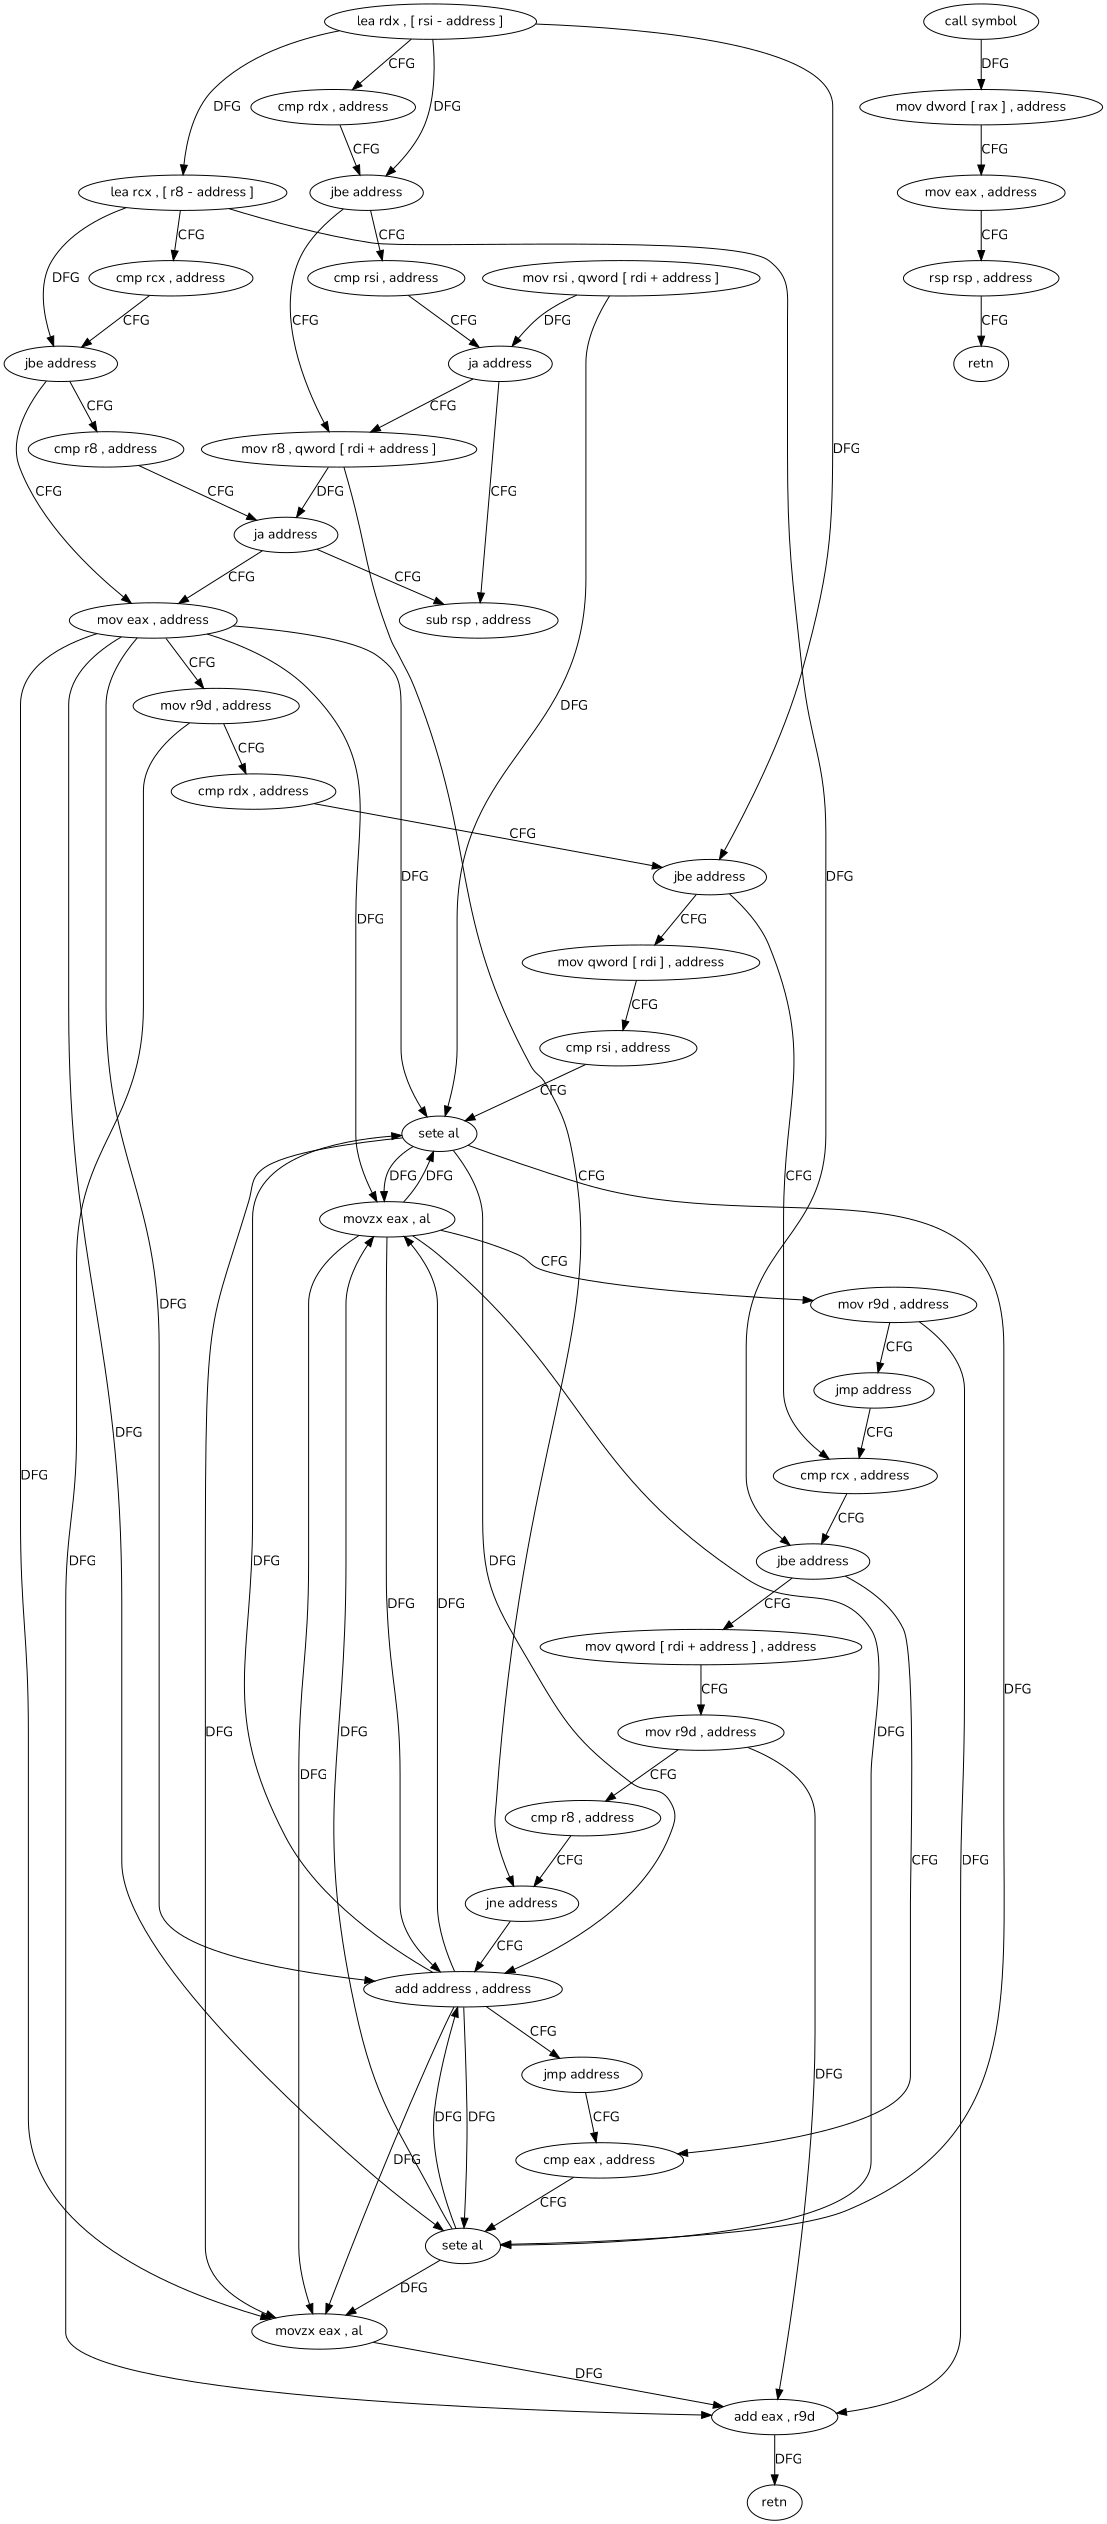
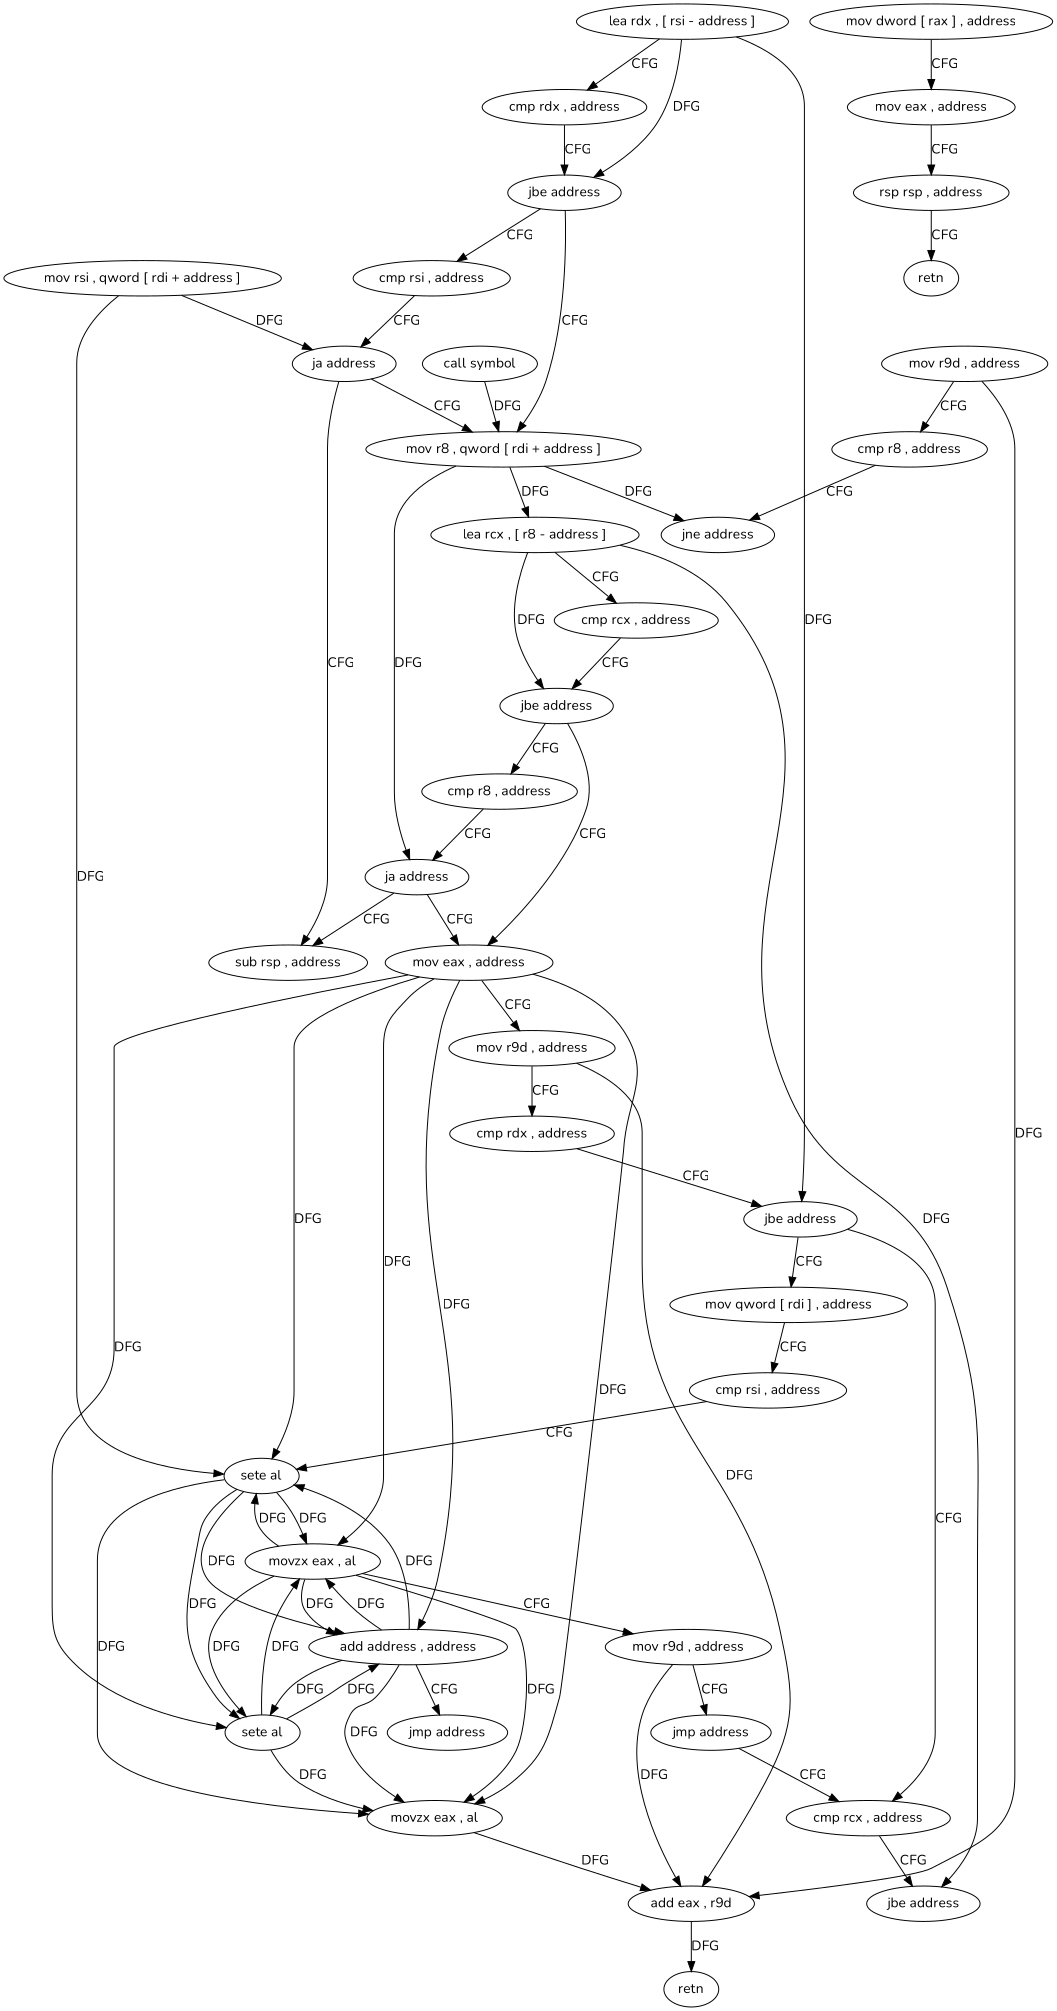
  digraph {
    fontname=Nunito
    node [fontname=Nunito]
    edge [fontname=Nunito]
    n1 [label="mov rsi , qword [ rdi + address ]"]
    n2 [label="ja address"]
    n3 [label="sete al"]
    n4 [label="lea rdx , [ rsi - address ]"]
    n5 [label="cmp rdx , address"]
    n6 [label="jbe address"]
    n7 [label="jbe address"]
    n8 [label="mov r8 , qword [ rdi + address ]"]
    n9 [label="sub rsp , address"]
    n10 [label="movzx eax , al"]
    n11 [label="add address , address"]
    n12 [label="sete al"]
    n13 [label="movzx eax , al"]
    n14 [label="cmp rsi , address"]
    n15 [label="mov qword [ rdi ] , address"]
    n16 [label="cmp rcx , address"]
    n17 [label="lea rcx , [ r8 - address ]"]
    n18 [label="ja address"]
    n19 [label="jne address"]
    n20 [label="cmp rcx , address"]
    n21 [label="jbe address"]
    n22 [label="jbe address"]
    n23 [label="mov eax , address"]
    n24 [label="cmp r8 , address"]
-   n25 [label="mov qword [ rdi + address ] , address"]
-   n26 [label="cmp eax , address"]
    n27 [label="mov r9d , address"]
    n28 [label="cmp rdx , address"]
    n29 [label="add eax , r9d"]
    n30 [label="mov r9d , address"]
    n31 [label="jmp address"]
    n32 [label="call symbol"]
    n33 [label="mov dword [ rax ] , address"]
    n34 [label=retn]
    n35 [label="cmp rsi , address"]
    n36 [label="mov eax , address"]
    n37 [label="rsp rsp , address"]
    n38 [label=retn]
    n39 [label="jmp address"]
    n40 [label="mov r9d , address"]
    n41 [label="cmp r8 , address"]
    n1 -> n2 [label=DFG]
    n1 -> n3 [label=DFG]
    n2 -> n8 [label=CFG]
    n2 -> n9 [label=CFG]
    n3 -> n10 [label=DFG]
    n3 -> n11 [label=DFG]
    n3 -> n12 [label=DFG]
    n3 -> n13 [label=DFG]
    n4 -> n5 [label=CFG]
    n4 -> n6 [label=DFG]
    n4 -> n7 [label=DFG]
    n5 -> n6 [label=CFG]
    n6 -> n8 [label=CFG]
    n6 -> n14 [label=CFG]
    n7 -> n15 [label=CFG]
    n7 -> n16 [label=CFG]
-   n4 -> n17 [label=DFG]
+   n8 -> n17 [label=DFG]
    n8 -> n18 [label=DFG]
-   n8 -> n19 [label=CFG]
+   n8 -> n19 [label=DFG]
    n10 -> n3 [label=DFG]
    n10 -> n11 [label=DFG]
    n10 -> n12 [label=DFG]
    n10 -> n13 [label=DFG]
    n10 -> n30 [label=CFG]
    n11 -> n3 [label=DFG]
    n11 -> n10 [label=DFG]
    n11 -> n12 [label=DFG]
    n11 -> n13 [label=DFG]
    n11 -> n31 [label=CFG]
    n12 -> n10 [label=DFG]
    n12 -> n11 [label=DFG]
    n12 -> n13 [label=DFG]
    n13 -> n29 [label=DFG]
    n14 -> n2 [label=CFG]
    n15 -> n35 [label=CFG]
    n16 -> n22 [label=CFG]
    n17 -> n20 [label=CFG]
    n17 -> n21 [label=DFG]
    n17 -> n22 [label=DFG]
    n18 -> n9 [label=CFG]
    n18 -> n23 [label=CFG]
-   n19 -> n11 [label=CFG]
    n20 -> n21 [label=CFG]
    n21 -> n23 [label=CFG]
    n21 -> n24 [label=CFG]
-   n22 -> n25 [label=CFG]
-   n22 -> n26 [label=CFG]
    n23 -> n3 [label=DFG]
    n23 -> n10 [label=DFG]
    n23 -> n11 [label=DFG]
    n23 -> n12 [label=DFG]
    n23 -> n13 [label=DFG]
    n23 -> n27 [label=CFG]
    n24 -> n18 [label=CFG]
-   n25 -> n40 [label=CFG]
-   n26 -> n12 [label=CFG]
    n27 -> n28 [label=CFG]
    n27 -> n29 [label=DFG]
    n28 -> n7 [label=CFG]
    n29 -> n34 [label=DFG]
    n30 -> n29 [label=DFG]
    n30 -> n39 [label=CFG]
-   n31 -> n26 [label=CFG]
-   n32 -> n33 [label=DFG]
+   n32 -> n8 [label=DFG]
    n33 -> n36 [label=CFG]
    n35 -> n3 [label=CFG]
    n36 -> n37 [label=CFG]
    n37 -> n38 [label=CFG]
    n39 -> n16 [label=CFG]
    n40 -> n29 [label=DFG]
    n40 -> n41 [label=CFG]
    n41 -> n19 [label=CFG]
  }
